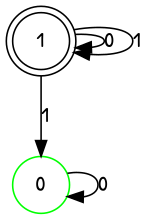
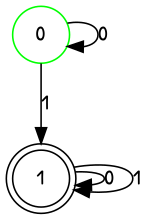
  digraph {
    fontname="Patrick Hand"
    node [fontname="Patrick Hand"]
    edge [fontname="Patrick Hand"]
    0 [color=green shape=circle]
    1 [color=black shape=doublecircle]
    0 -> 0 [label=0]
-   1 -> 0 [label=1]
+   0 -> 1 [label=1]
    1 -> 1 [label=0]
    1 -> 1 [label=1]
  }
